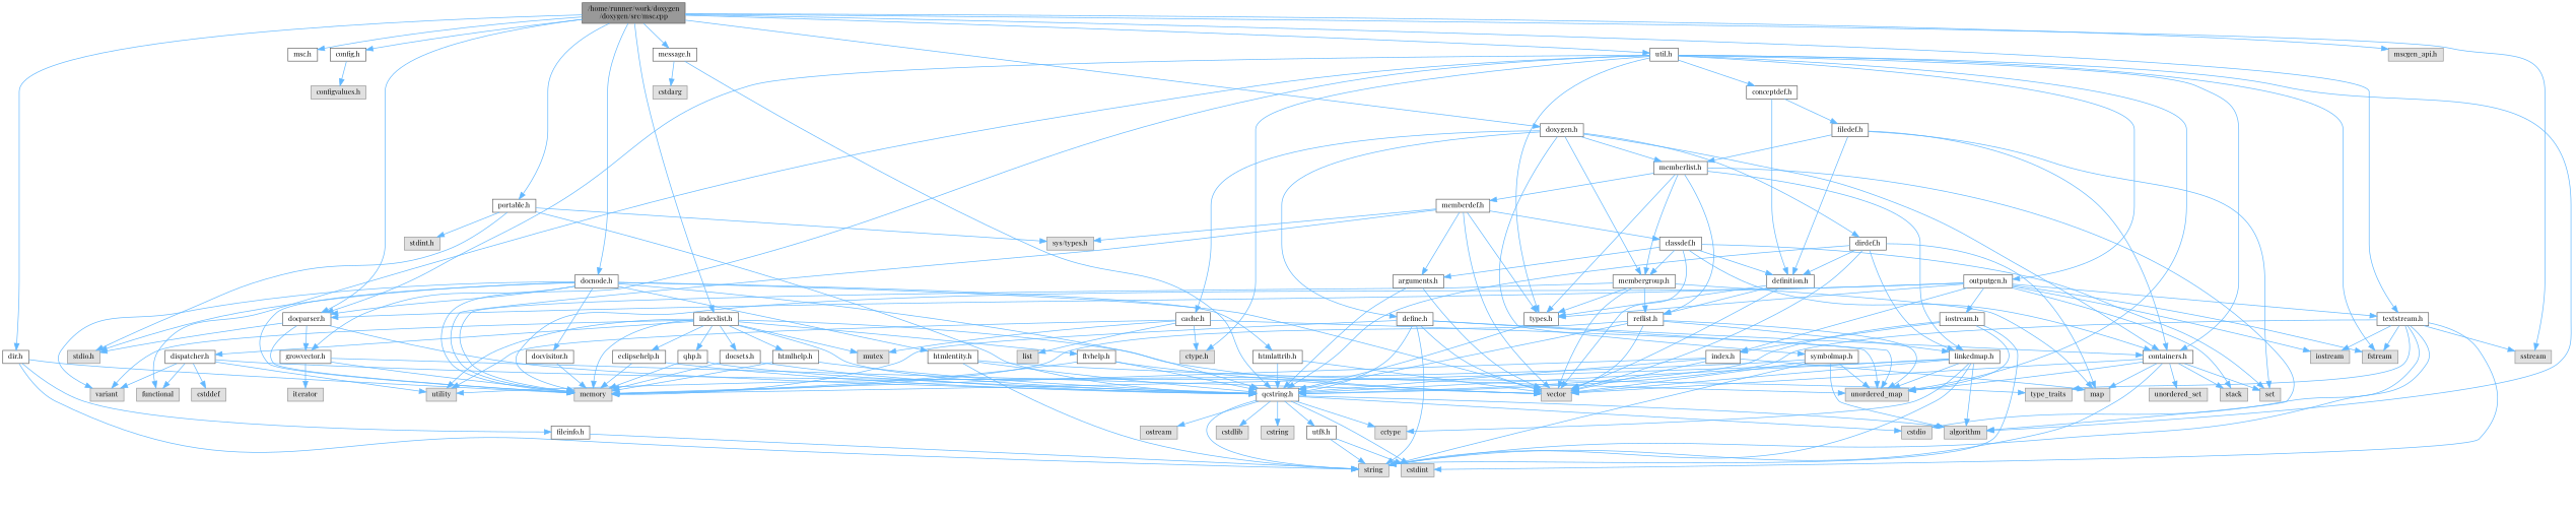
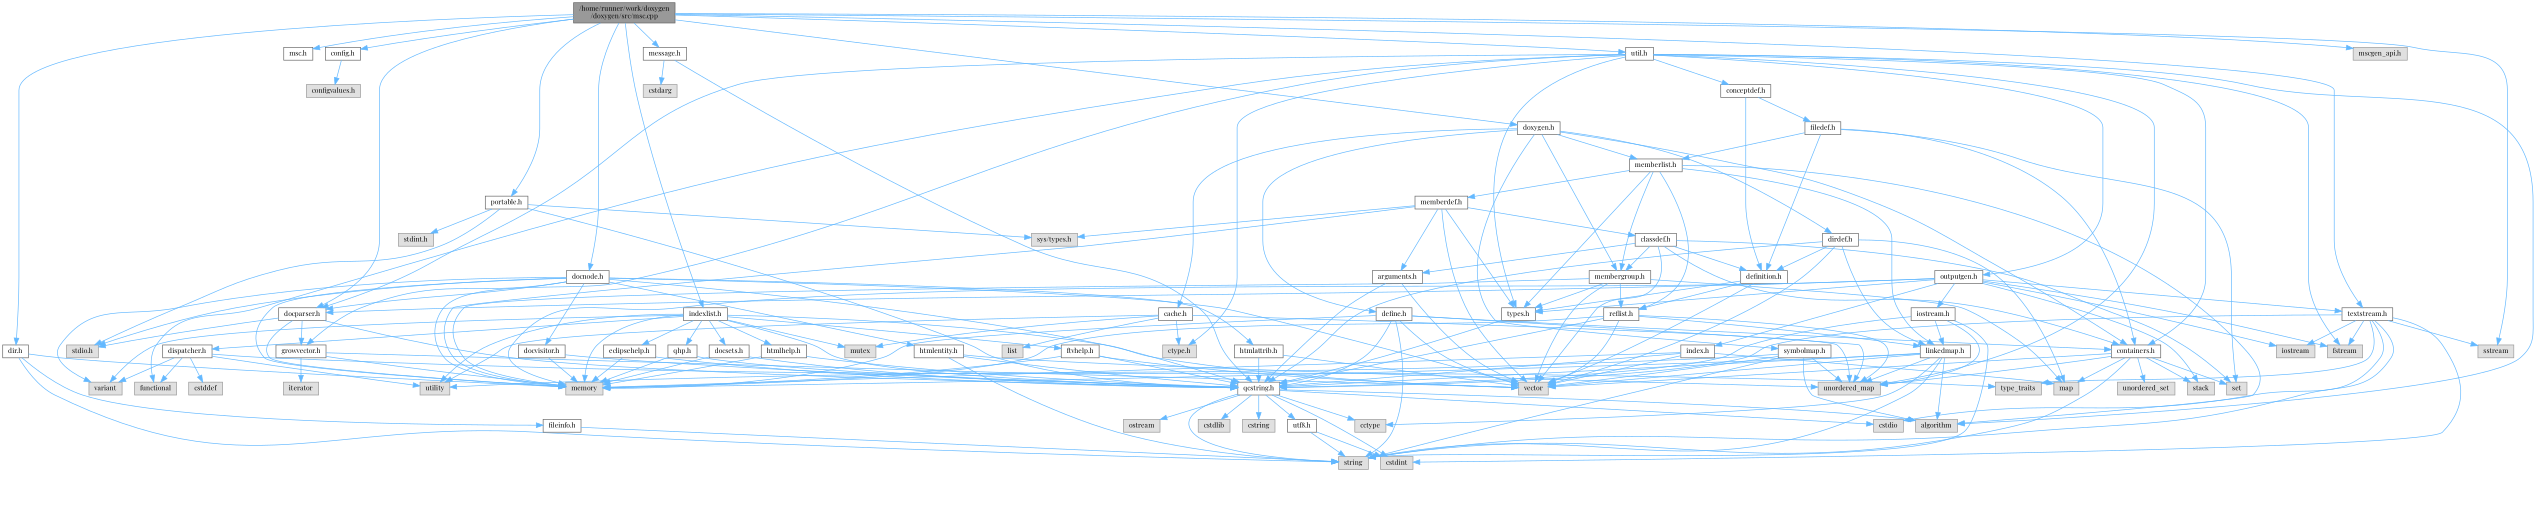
  digraph {
    fontname="Playfair Display"
    node [color=grey40 fillcolor=white fontname="Playfair Display" fontsize=10 shape=box style=filled]
    edge [color=steelblue1 fontname="Playfair Display" fontsize=10 labelfontname=Helvetica labelfontsize=10 style=solid]
    n1 [color=gray40 fillcolor=grey60 fontcolor=black height=0.2 label="/home/runner/work/doxygen\l/doxygen/src/msc.cpp" width=0.4]
    n2 [color=grey60 fillcolor="#E0E0E0" height=0.2 label=sstream width=0.4]
    n3 [height=0.2 label="msc.h" width=0.4]
    n4 [height=0.2 label="portable.h" width=0.4]
    n5 [height=0.2 label="config.h" width=0.4]
    n6 [height=0.2 label="message.h" width=0.4]
    n7 [height=0.2 label="docparser.h" width=0.4]
    n8 [height=0.2 label="docnode.h" width=0.4]
    n9 [height=0.2 label="doxygen.h" width=0.4]
    n10 [height=0.2 label="indexlist.h" width=0.4]
    n11 [height=0.2 label="util.h" width=0.4]
    n12 [height=0.2 label="textstream.h" width=0.4]
    n13 [color=grey60 fillcolor="#E0E0E0" height=0.2 label="mscgen_api.h" width=0.4]
    n14 [height=0.2 label="dir.h" width=0.4]
    n15 [color=grey60 fillcolor="#E0E0E0" height=0.2 label="stdio.h" width=0.4]
    n16 [color=grey60 fillcolor="#E0E0E0" height=0.2 label="sys/types.h" width=0.4]
    n17 [color=grey60 fillcolor="#E0E0E0" height=0.2 label="stdint.h" width=0.4]
    n18 [height=0.2 label="qcstring.h" width=0.4]
    n19 [color=grey60 fillcolor="#E0E0E0" height=0.2 label="configvalues.h" width=0.4]
    n20 [color=grey60 fillcolor="#E0E0E0" height=0.2 label=cstdarg width=0.4]
    n21 [color=grey60 fillcolor="#E0E0E0" height=0.2 label=memory width=0.4]
    n22 [height=0.2 label="growvector.h" width=0.4]
    n23 [color=grey60 fillcolor="#E0E0E0" height=0.2 label=vector width=0.4]
    n24 [color=grey60 fillcolor="#E0E0E0" height=0.2 label=variant width=0.4]
    n25 [height=0.2 label="docvisitor.h" width=0.4]
    n26 [height=0.2 label="htmlattrib.h" width=0.4]
    n27 [height=0.2 label="htmlentity.h" width=0.4]
    n28 [height=0.2 label="containers.h" width=0.4]
    n29 [height=0.2 label="membergroup.h" width=0.4]
    n30 [height=0.2 label="dirdef.h" width=0.4]
    n31 [height=0.2 label="memberlist.h" width=0.4]
    n32 [height=0.2 label="define.h" width=0.4]
    n33 [height=0.2 label="cache.h" width=0.4]
    n34 [height=0.2 label="symbolmap.h" width=0.4]
    n35 [color=grey60 fillcolor="#E0E0E0" height=0.2 label=mutex width=0.4]
    n36 [color=grey60 fillcolor="#E0E0E0" height=0.2 label=utility width=0.4]
    n37 [height=0.2 label="dispatcher.h" width=0.4]
    n38 [height=0.2 label="docsets.h" width=0.4]
    n39 [height=0.2 label="eclipsehelp.h" width=0.4]
    n40 [height=0.2 label="ftvhelp.h" width=0.4]
    n41 [height=0.2 label="htmlhelp.h" width=0.4]
    n42 [height=0.2 label="qhp.h" width=0.4]
    n43 [color=grey60 fillcolor="#E0E0E0" height=0.2 label=algorithm width=0.4]
    n44 [color=grey60 fillcolor="#E0E0E0" height=0.2 label=unordered_map width=0.4]
    n45 [height=0.2 label="types.h" width=0.4]
    n46 [color=grey60 fillcolor="#E0E0E0" height=0.2 label="ctype.h" width=0.4]
    n47 [color=grey60 fillcolor="#E0E0E0" height=0.2 label=functional width=0.4]
    n48 [color=grey60 fillcolor="#E0E0E0" height=0.2 label=fstream width=0.4]
    n49 [height=0.2 label="outputgen.h" width=0.4]
    n50 [height=0.2 label="conceptdef.h" width=0.4]
    n51 [color=grey60 fillcolor="#E0E0E0" height=0.2 label=string width=0.4]
    n52 [color=grey60 fillcolor="#E0E0E0" height=0.2 label=cstdio width=0.4]
    n53 [color=grey60 fillcolor="#E0E0E0" height=0.2 label=cstdint width=0.4]
    n54 [color=grey60 fillcolor="#E0E0E0" height=0.2 label=type_traits width=0.4]
    n55 [color=grey60 fillcolor="#E0E0E0" height=0.2 label=iostream width=0.4]
    n56 [height=0.2 label="fileinfo.h" width=0.4]
    n57 [color=grey60 fillcolor="#E0E0E0" height=0.2 label=cctype width=0.4]
    n58 [color=grey60 fillcolor="#E0E0E0" height=0.2 label=cstring width=0.4]
    n59 [color=grey60 fillcolor="#E0E0E0" height=0.2 label=cstdlib width=0.4]
    n60 [color=grey60 fillcolor="#E0E0E0" height=0.2 label=ostream width=0.4]
    n61 [height=0.2 label="utf8.h" width=0.4]
    n62 [color=grey60 fillcolor="#E0E0E0" height=0.2 label=iterator width=0.4]
    n63 [color=grey60 fillcolor="#E0E0E0" height=0.2 label=set width=0.4]
    n64 [color=grey60 fillcolor="#E0E0E0" height=0.2 label=map width=0.4]
    n65 [color=grey60 fillcolor="#E0E0E0" height=0.2 label=unordered_set width=0.4]
    n66 [color=grey60 fillcolor="#E0E0E0" height=0.2 label=stack width=0.4]
    n67 [height=0.2 label="reflist.h" width=0.4]
    n68 [height=0.2 label="linkedmap.h" width=0.4]
    n69 [height=0.2 label="definition.h" width=0.4]
    n70 [height=0.2 label="memberdef.h" width=0.4]
    n71 [color=grey60 fillcolor="#E0E0E0" height=0.2 label=list width=0.4]
    n72 [height=0.2 label="arguments.h" width=0.4]
    n73 [height=0.2 label="classdef.h" width=0.4]
    n74 [color=grey60 fillcolor="#E0E0E0" height=0.2 label=cstddef width=0.4]
    n75 [height=0.2 label="index.h" width=0.4]
    n76 [height=0.2 label="iostream.h" width=0.4]
    n77 [height=0.2 label="filedef.h" width=0.4]
    n1 -> n2
    n1 -> n3
    n1 -> n4
    n1 -> n5
    n1 -> n6
    n1 -> n7
    n1 -> n8
    n1 -> n9
    n1 -> n10
    n1 -> n11
    n1 -> n12
    n1 -> n13
    n1 -> n14
    n4 -> n15
    n4 -> n16
    n4 -> n17
    n4 -> n18
    n5 -> n19
    n6 -> n18
    n6 -> n20
    n7 -> n15
    n7 -> n18
    n7 -> n21
    n7 -> n22
    n8 -> n7
    n8 -> n15
    n8 -> n18
    n8 -> n21
    n8 -> n22
    n8 -> n23
    n8 -> n24
    n8 -> n25
    n8 -> n26
    n8 -> n27
    n9 -> n28
    n9 -> n29
    n9 -> n30
    n9 -> n31
    n9 -> n32
    n9 -> n33
    n9 -> n34
    n10 -> n18
    n10 -> n21
    n10 -> n23
    n10 -> n24
    n10 -> n35
    n10 -> n36
    n10 -> n37
    n10 -> n38
    n10 -> n39
    n10 -> n40
    n10 -> n41
    n10 -> n42
    n11 -> n7
    n11 -> n21
    n11 -> n28
    n11 -> n43
    n11 -> n44
    n11 -> n45
    n11 -> n46
    n11 -> n47
    n11 -> n48
    n11 -> n49
    n11 -> n50
    n12 -> n2
    n12 -> n18
    n12 -> n48
    n12 -> n51
    n12 -> n52
    n12 -> n53
    n12 -> n54
    n12 -> n55
    n14 -> n21
    n14 -> n51
    n14 -> n56
    n18 -> n43
    n18 -> n51
    n18 -> n52
    n18 -> n53
    n18 -> n57
    n18 -> n58
    n18 -> n59
    n18 -> n60
    n18 -> n61
    n22 -> n21
    n22 -> n23
    n22 -> n62
+   n25 -> n18
    n25 -> n21
    n26 -> n18
    n26 -> n23
    n27 -> n18
    n27 -> n44
    n27 -> n51
    n28 -> n23
    n28 -> n44
    n28 -> n51
    n28 -> n63
    n28 -> n64
    n28 -> n65
    n28 -> n66
    n29 -> n21
    n29 -> n23
    n29 -> n45
    n29 -> n64
    n29 -> n67
    n30 -> n18
    n30 -> n23
    n30 -> n64
    n30 -> n68
    n30 -> n69
    n31 -> n29
    n31 -> n43
    n31 -> n45
    n31 -> n67
    n31 -> n68
    n31 -> n70
    n32 -> n18
    n32 -> n21
    n32 -> n23
    n32 -> n28
    n32 -> n44
    n32 -> n51
    n33 -> n35
    n33 -> n36
    n33 -> n44
    n33 -> n46
    n33 -> n71
    n34 -> n23
    n34 -> n36
    n34 -> n43
    n34 -> n44
    n34 -> n51
    n37 -> n24
    n37 -> n36
    n37 -> n47
    n37 -> n54
    n37 -> n74
    n38 -> n18
    n38 -> n21
    n39 -> n18
    n39 -> n21
    n40 -> n18
    n40 -> n21
    n40 -> n23
    n41 -> n18
    n41 -> n21
    n42 -> n18
    n42 -> n21
    n45 -> n18
    n49 -> n7
    n49 -> n12
    n49 -> n21
    n49 -> n45
    n49 -> n48
    n49 -> n55
    n49 -> n66
    n49 -> n75
    n49 -> n76
    n50 -> n69
    n50 -> n77
    n56 -> n51
    n61 -> n51
    n61 -> n53
    n67 -> n18
    n67 -> n21
    n67 -> n23
    n67 -> n44
    n67 -> n68
    n68 -> n18
    n68 -> n21
    n68 -> n23
    n68 -> n43
    n68 -> n44
    n68 -> n51
    n68 -> n57
    n69 -> n23
    n69 -> n45
    n69 -> n67
    n70 -> n16
    n70 -> n21
    n70 -> n23
    n70 -> n45
    n70 -> n72
    n70 -> n73
    n72 -> n18
    n72 -> n23
    n73 -> n23
    n73 -> n28
    n73 -> n29
    n73 -> n63
    n73 -> n69
    n73 -> n72
    n75 -> n18
    n75 -> n21
    n75 -> n23
    n75 -> n64
    n76 -> n18
    n76 -> n44
    n76 -> n51
-   n76 -> n75
+   n76 -> n68
    n77 -> n28
    n77 -> n31
    n77 -> n63
    n77 -> n69
  }
